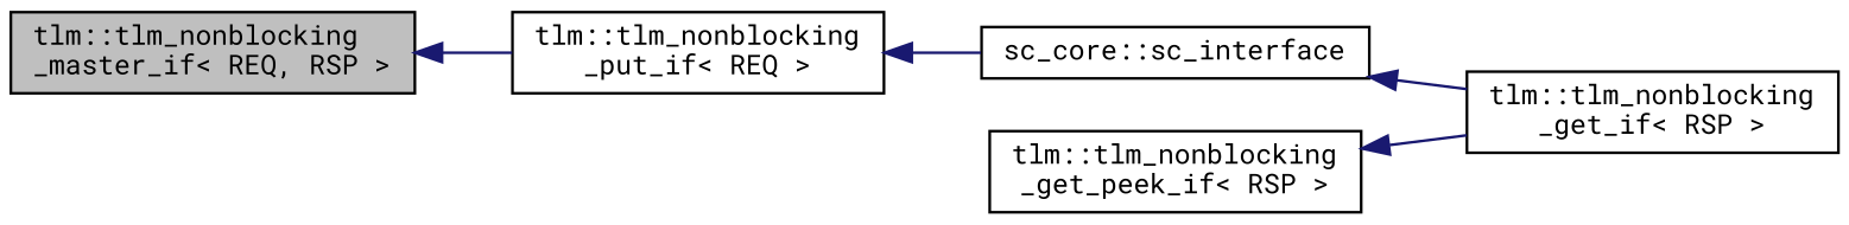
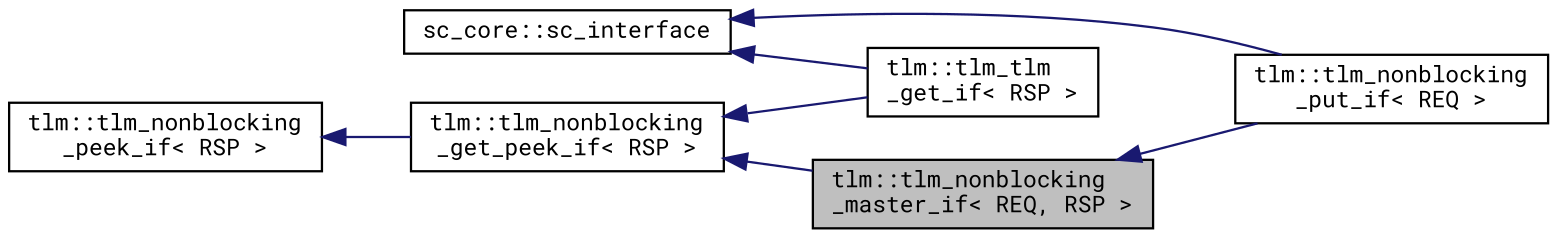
  digraph {
    fontname="Roboto Mono"
    rankdir=LR
    node [color=black fillcolor=white fontname="Roboto Mono" fontsize=10 shape=record style=filled]
    edge [color=midnightblue dir=back fontname="Roboto Mono" fontsize=10 labelfontname=FreeSans labelfontsize=10 style=solid]
    n1 [fillcolor=grey75 fontcolor=black height=0.2 label="tlm::tlm_nonblocking\l_master_if\< REQ, RSP \>" width=0.4]
    n2 [height=0.2 label="tlm::tlm_nonblocking\l_put_if\< REQ \>" width=0.4]
    n3 [height=0.2 label="sc_core::sc_interface" width=0.4]
-   n4 [height=0.2 label="tlm::tlm_nonblocking\l_get_if\< RSP \>" width=0.4]
+   n4 [height=0.2 label="tlm::tlm_tlm\l_get_if\< RSP \>" width=0.4]
+   n5 [height=0.2 label="tlm::tlm_nonblocking\l_peek_if\< RSP \>" width=0.4]
    n6 [height=0.2 label="tlm::tlm_nonblocking\l_get_peek_if\< RSP \>" width=0.4]
    n1 -> n2
-   n2 -> n3
+   n3 -> n2
    n3 -> n4
+   n5 -> n6
+   n6 -> n1
    n6 -> n4
  }
